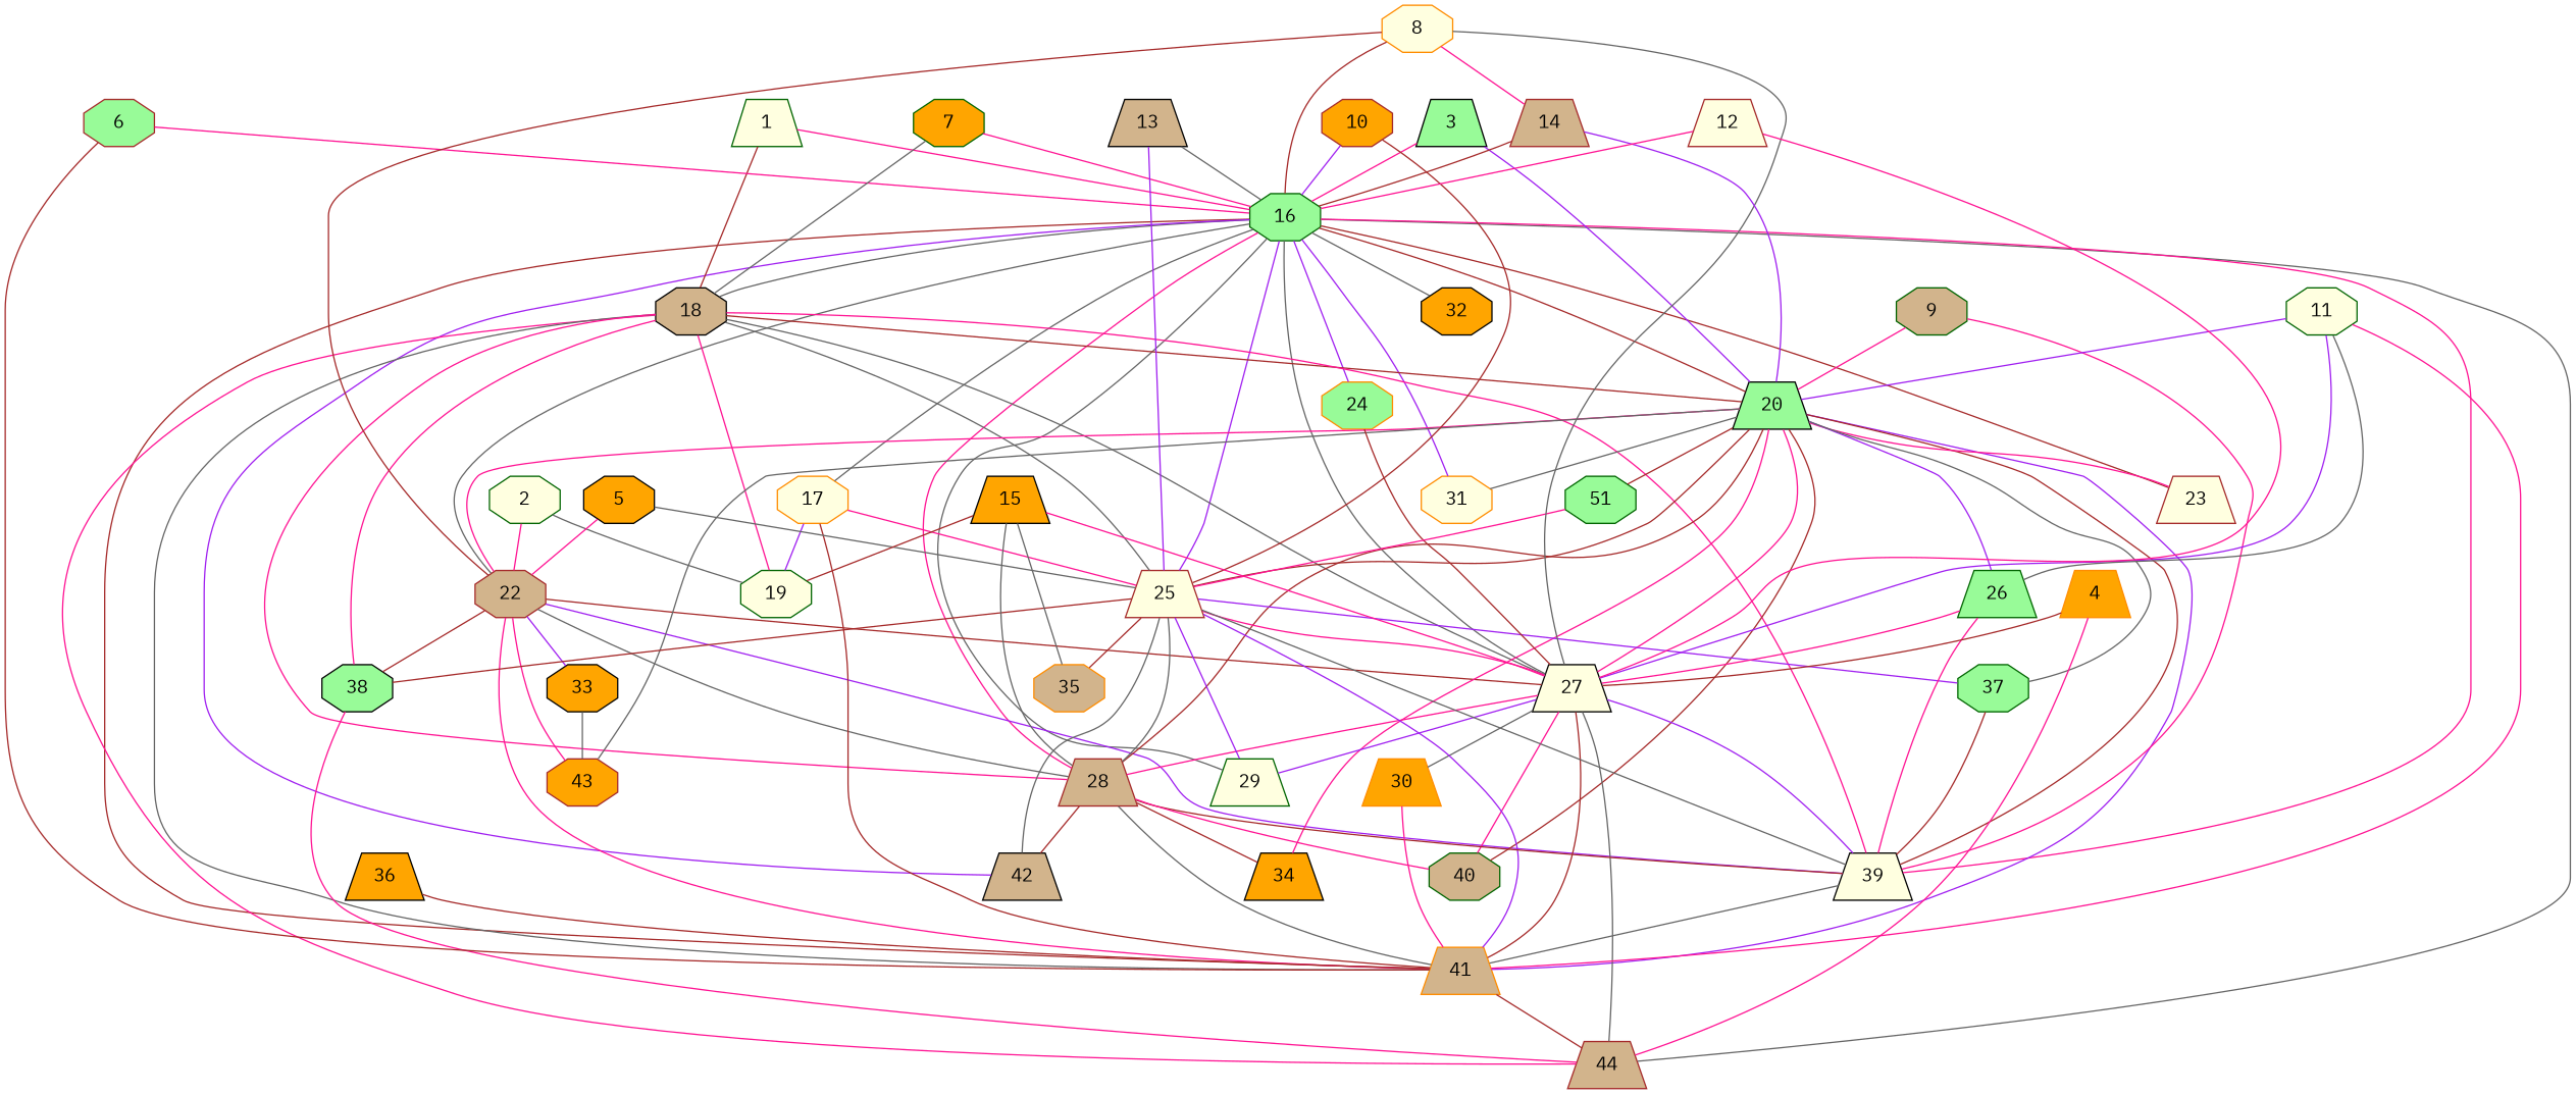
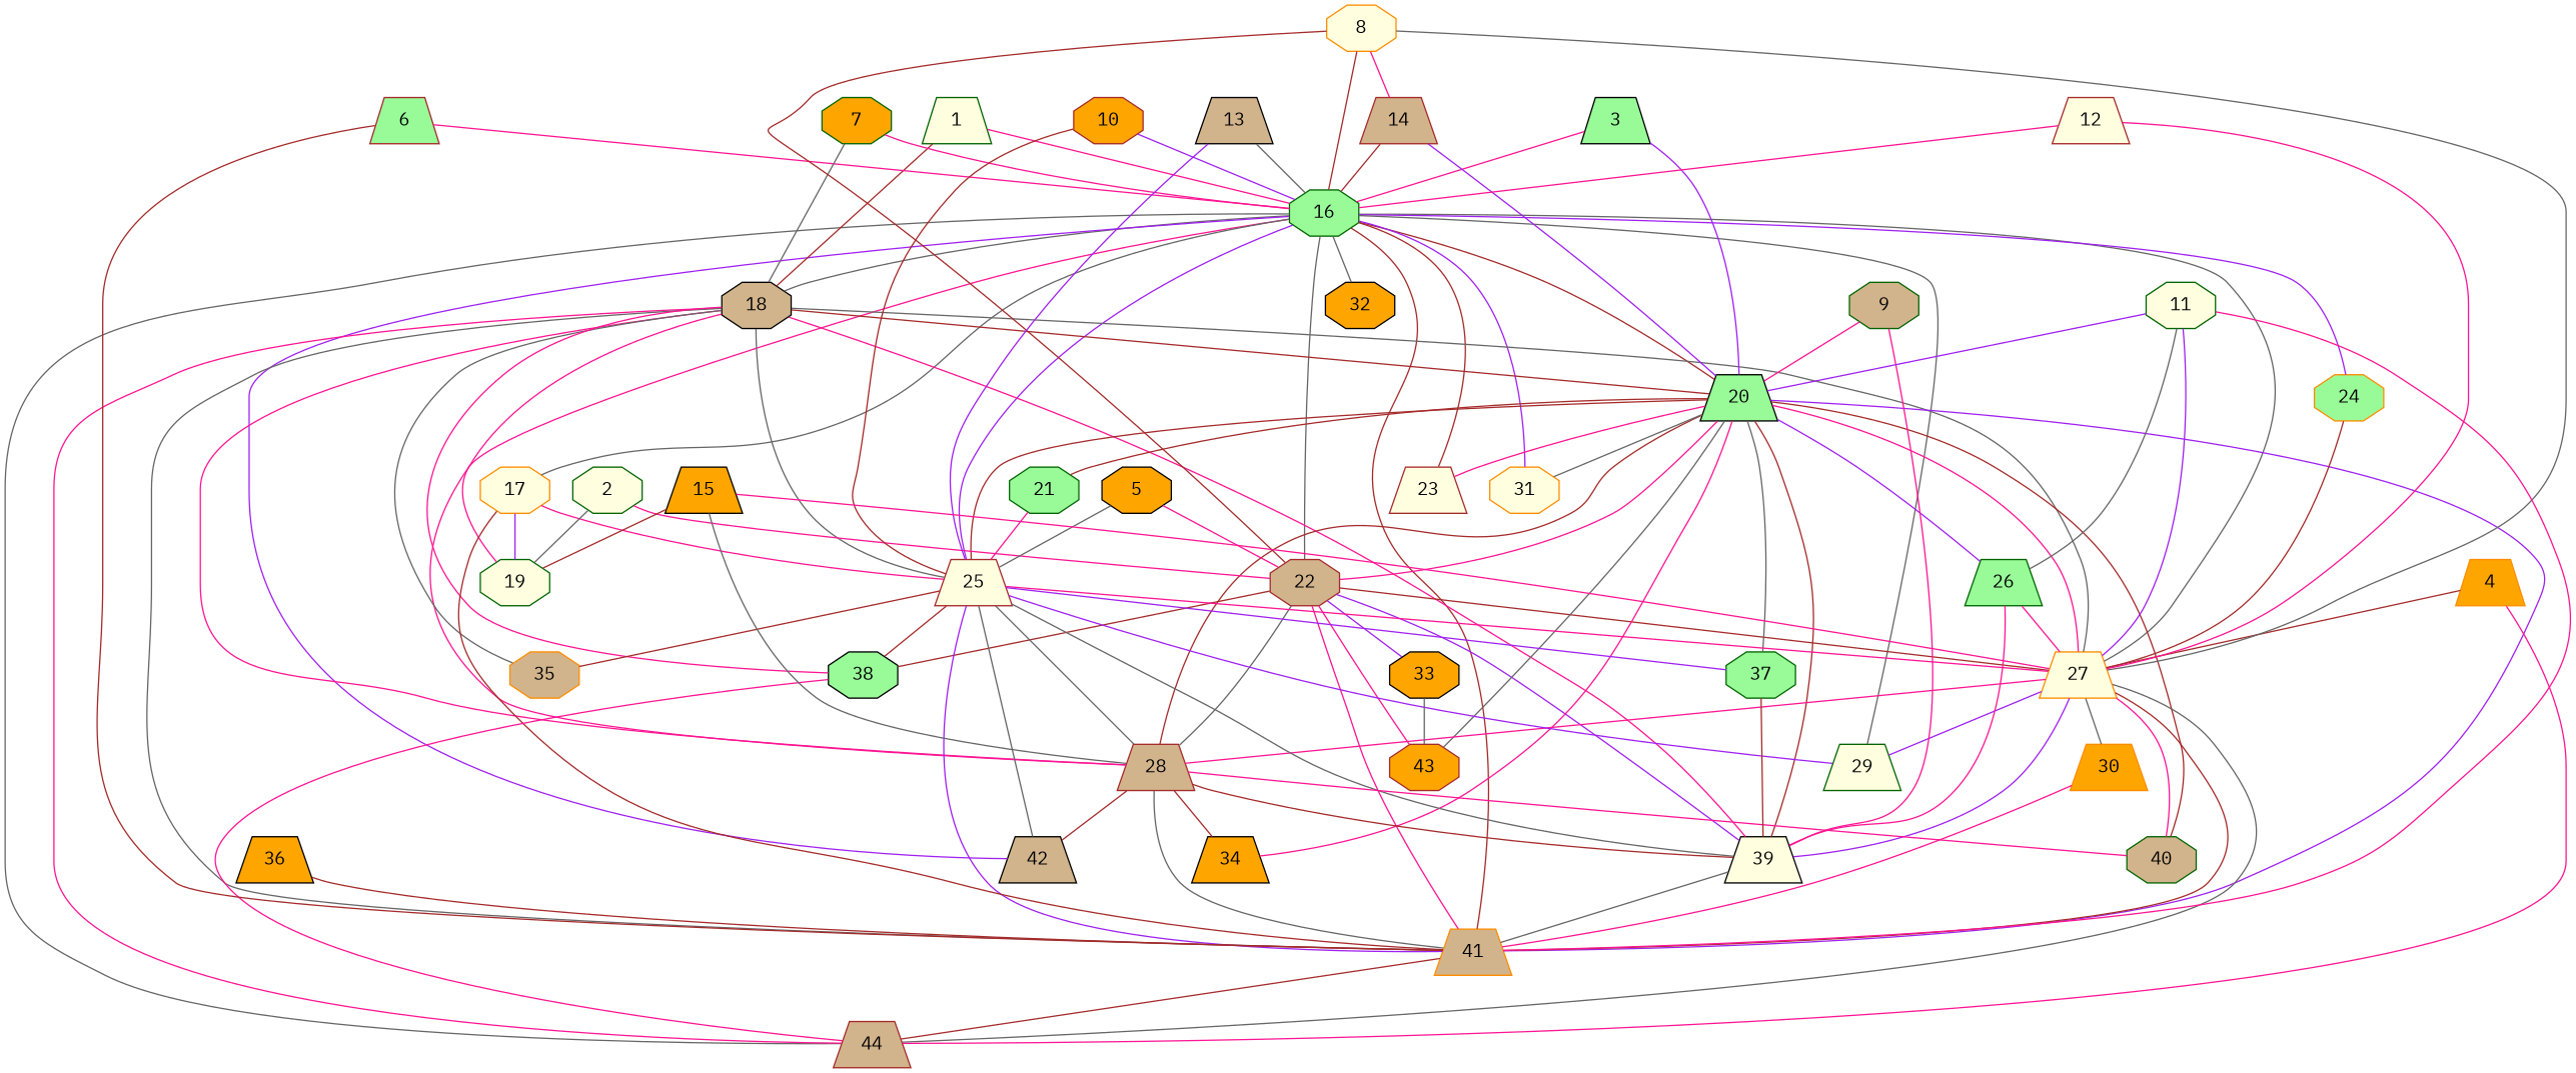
  graph {
    fontname="IBM Plex Mono"
    node [color=black fillcolor=lightyellow fontname="IBM Plex Mono" shape=octagon style=filled]
    edge [color=deeppink fontname="IBM Plex Mono" weight=1.0]
    16 [color=darkgreen fillcolor=palegreen]
    1 [color=darkgreen shape=trapezium]
    18 [fillcolor=tan]
    22 [color=brown fillcolor=tan]
    20 [fillcolor=palegreen shape=trapezium]
-   27 [shape=trapezium]
+   27 [color=darkorange shape=trapezium]
    44 [color=brown fillcolor=tan shape=trapezium]
    25 [color=brown shape=trapezium]
    41 [color=darkorange fillcolor=tan shape=trapezium]
    39 [shape=trapezium]
    28 [color=brown fillcolor=tan shape=trapezium]
    17 [color=darkorange]
    23 [color=brown shape=trapezium]
    24 [color=darkorange fillcolor=palegreen]
    29 [color=darkgreen shape=trapezium]
    31 [color=darkorange]
    32 [fillcolor=orange]
    42 [fillcolor=tan shape=trapezium]
    19 [color=darkgreen]
    35 [color=darkorange fillcolor=tan]
    38 [fillcolor=palegreen]
    2 [color=darkgreen]
    43 [color=brown fillcolor=orange]
    33 [fillcolor=orange]
    3 [fillcolor=palegreen shape=trapezium]
    26 [color=darkgreen fillcolor=palegreen shape=trapezium]
-   21 [color=darkgreen fillcolor=palegreen label=51]
+   21 [color=darkgreen fillcolor=palegreen]
    34 [fillcolor=orange shape=trapezium]
    37 [color=darkgreen fillcolor=palegreen]
    40 [color=darkgreen fillcolor=tan]
    4 [color=darkorange fillcolor=orange shape=trapezium]
    30 [color=darkorange fillcolor=orange shape=trapezium]
    5 [fillcolor=orange]
-   6 [color=brown fillcolor=palegreen]
+   6 [color=brown fillcolor=palegreen shape=trapezium]
    7 [color=darkgreen fillcolor=orange]
    8 [color=darkorange]
    14 [color=brown fillcolor=tan shape=trapezium]
    9 [color=darkgreen fillcolor=tan]
    10 [color=brown fillcolor=orange]
    11 [color=darkgreen]
    12 [color=brown shape=trapezium]
    13 [fillcolor=tan shape=trapezium]
    15 [fillcolor=orange shape=trapezium]
    36 [fillcolor=orange shape=trapezium]
    16 -- 18 [color=gray40]
    16 -- 22 [color=gray40 weight=2.0]
    16 -- 20 [color=brown weight=2.0]
    16 -- 27 [color=gray40 weight=2.0]
    16 -- 44 [color=gray40]
    16 -- 25 [color=purple]
    16 -- 41 [color=brown]
-   16 -- 39 [weight=2.0]
    16 -- 28
    16 -- 17 [color=gray40]
    16 -- 23 [color=brown]
    16 -- 24 [color=purple]
    16 -- 29 [color=gray40]
    16 -- 31 [color=purple]
    16 -- 32 [color=gray40]
    16 -- 42 [color=purple]
    1 -- 16
    1 -- 18 [color=brown]
    18 -- 20 [color=brown weight=2.0]
    18 -- 27 [color=gray40 weight=2.0]
    18 -- 44
    18 -- 25 [color=gray40 weight=2.0]
    18 -- 41 [color=gray40]
    18 -- 39
    18 -- 28 [weight=2.0]
    18 -- 19 [weight=2.0]
-   15 -- 35 [color=gray40]
+   18 -- 35 [color=gray40]
    18 -- 38
    22 -- 27 [color=brown]
    22 -- 41
    22 -- 39 [color=purple]
    22 -- 28 [color=gray40]
    22 -- 38 [color=brown]
    22 -- 43 [weight=2.0]
    22 -- 33 [color=purple]
    20 -- 22
    20 -- 27 [weight=5.0]
    20 -- 25 [color=brown weight=2.0]
    20 -- 41 [color=purple weight=2.0]
    20 -- 39 [color=brown weight=2.0]
    20 -- 28 [color=brown weight=2.0]
    20 -- 23
    20 -- 31 [color=gray40 weight=2.0]
    20 -- 43 [color=gray40 weight=2.0]
    20 -- 26 [color=purple]
    20 -- 21 [color=brown]
    20 -- 34
    20 -- 37 [color=gray40]
    20 -- 40 [color=brown weight=2.0]
    27 -- 44 [color=gray40]
    27 -- 41 [color=brown weight=3.0]
    27 -- 39 [color=purple weight=2.0]
    27 -- 28 [weight=3.0]
    27 -- 29 [color=purple]
    27 -- 40 [weight=2.0]
    27 -- 30 [color=gray40]
    25 -- 27 [weight=2.0]
    25 -- 41 [color=purple]
    25 -- 39 [color=gray40]
    25 -- 28 [color=gray40]
    25 -- 29 [color=purple]
    25 -- 42 [color=gray40]
    25 -- 35 [color=brown]
    25 -- 38 [color=brown]
    25 -- 37 [color=purple]
    41 -- 44 [color=brown]
    39 -- 41 [color=gray40]
    28 -- 41 [color=gray40 weight=2.0]
    28 -- 39 [color=brown]
    28 -- 42 [color=brown]
    28 -- 34 [color=brown]
    28 -- 40
    17 -- 25
    17 -- 41 [color=brown]
    17 -- 19 [color=purple]
    24 -- 27 [color=brown]
    38 -- 44
    2 -- 22
    2 -- 19 [color=gray40]
    33 -- 43 [color=gray40]
    3 -- 16
    3 -- 20 [color=purple]
    26 -- 27
    26 -- 39
    21 -- 25
    37 -- 39 [color=brown]
    4 -- 27 [color=brown]
    4 -- 44
    30 -- 41
    5 -- 22
    5 -- 25 [color=gray40]
    6 -- 16
    6 -- 41 [color=brown]
    7 -- 16
    7 -- 18 [color=gray40]
    8 -- 16 [color=brown]
    8 -- 22 [color=brown]
    8 -- 27 [color=gray40]
    8 -- 14
    14 -- 16 [color=brown]
    14 -- 20 [color=purple]
    9 -- 20
    9 -- 39
    10 -- 16 [color=purple]
    10 -- 25 [color=brown]
    11 -- 20 [color=purple weight=2.0]
    11 -- 27 [color=purple]
    11 -- 41
    11 -- 26 [color=gray40]
    12 -- 16
    12 -- 27
    13 -- 16 [color=gray40]
    13 -- 25 [color=purple]
    15 -- 27 [weight=2.0]
    15 -- 28 [color=gray40]
    15 -- 19 [color=brown]
    36 -- 41 [color=brown]
  }
